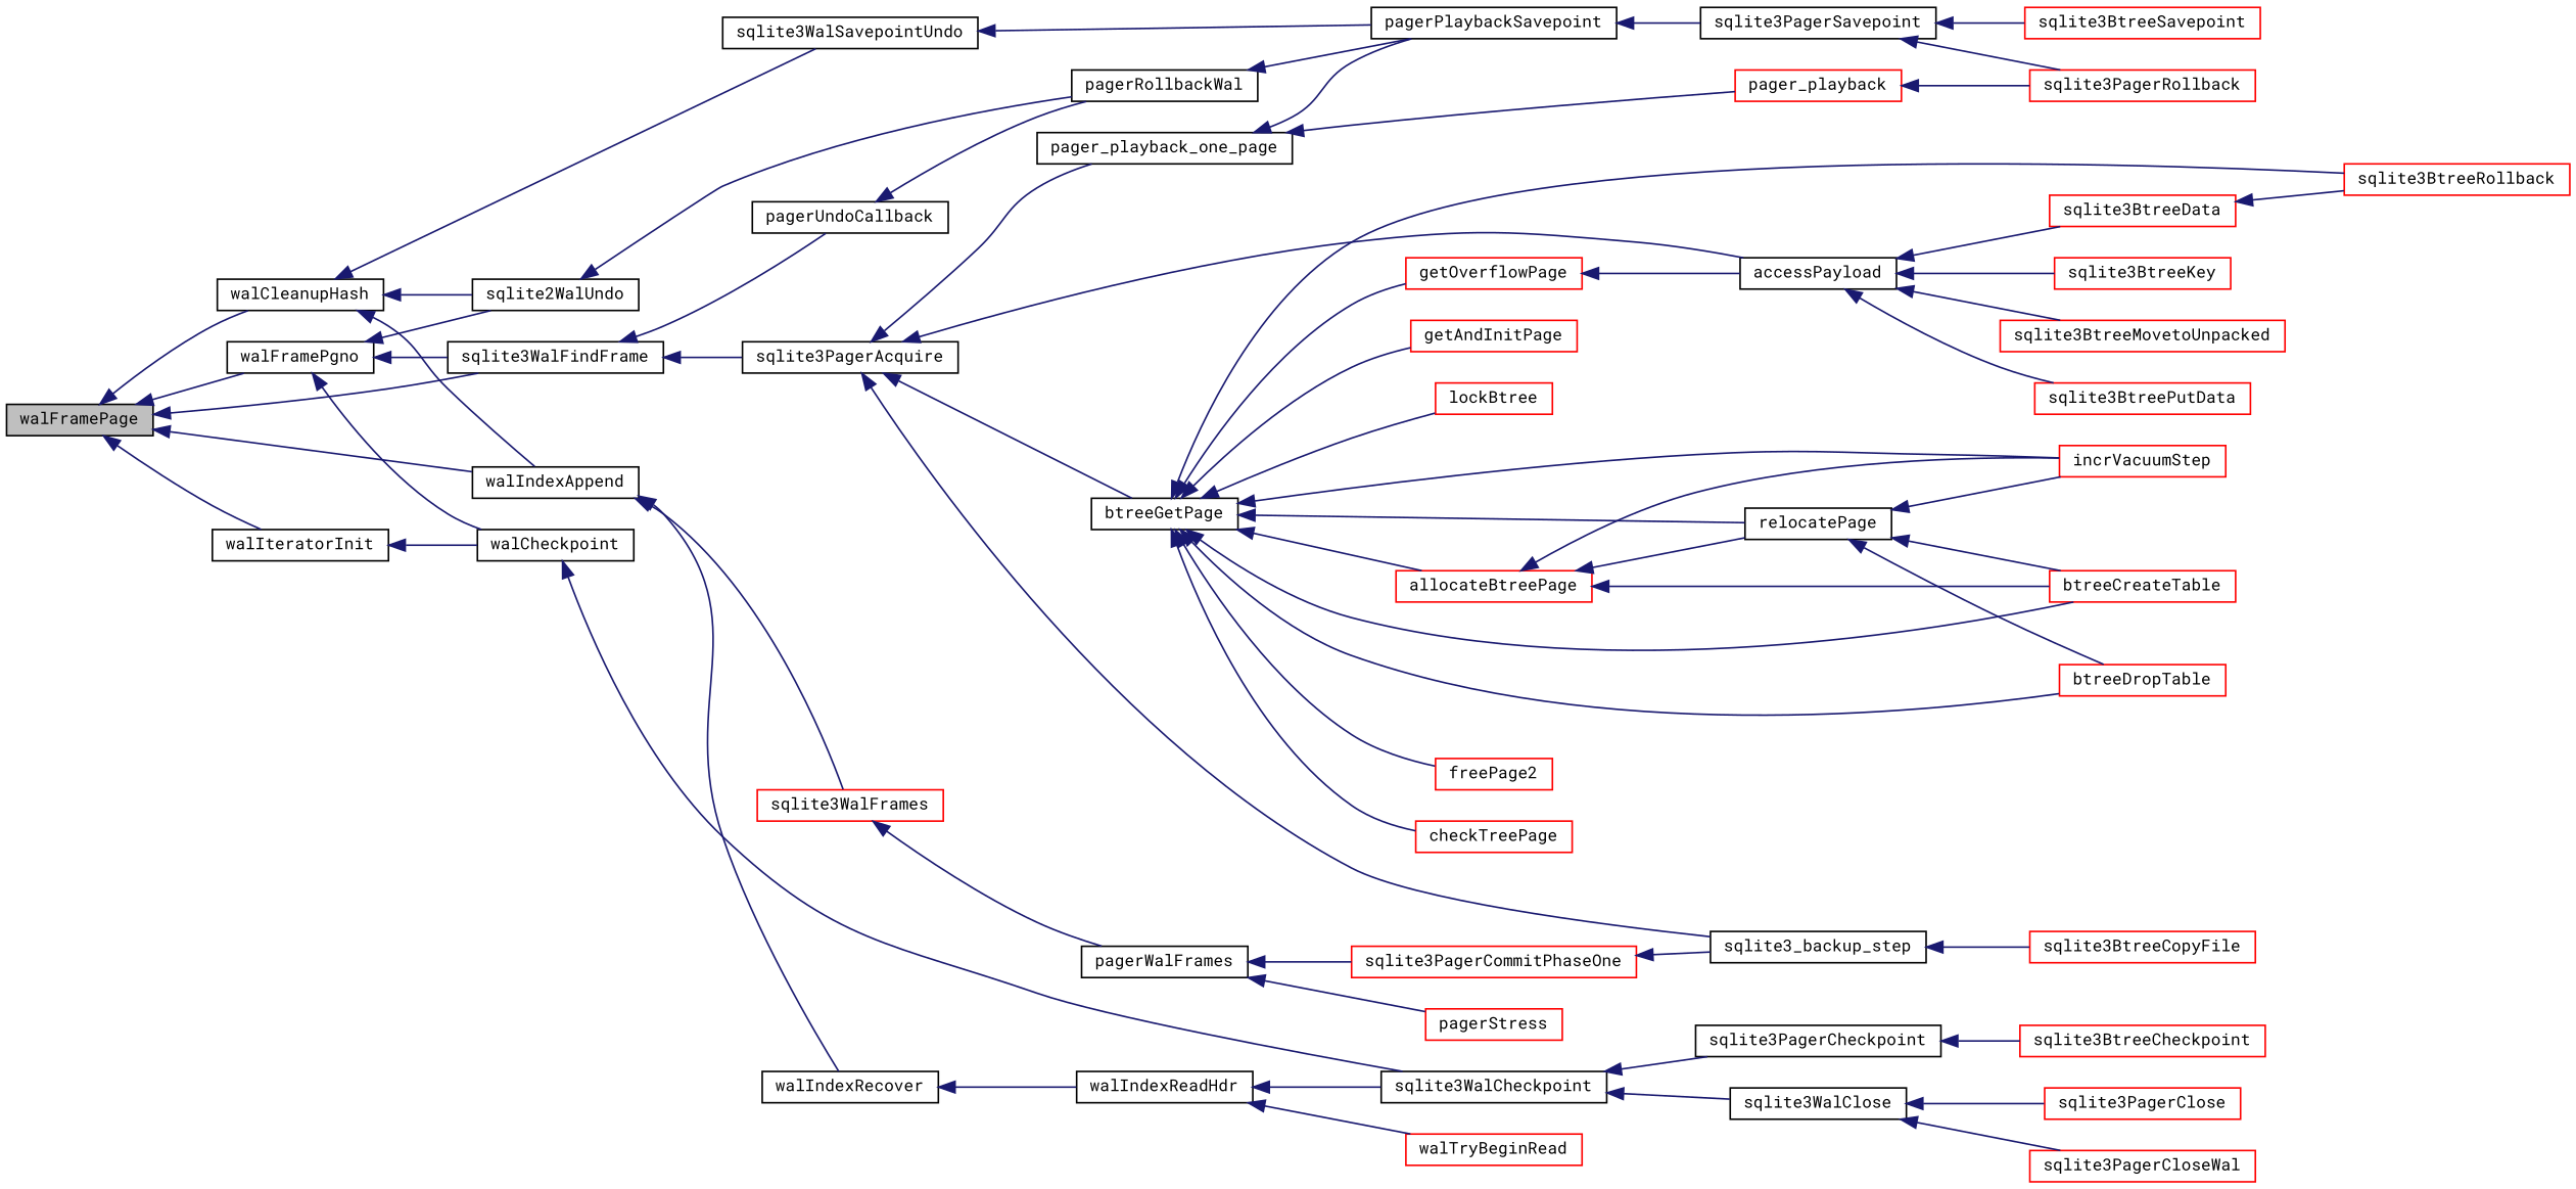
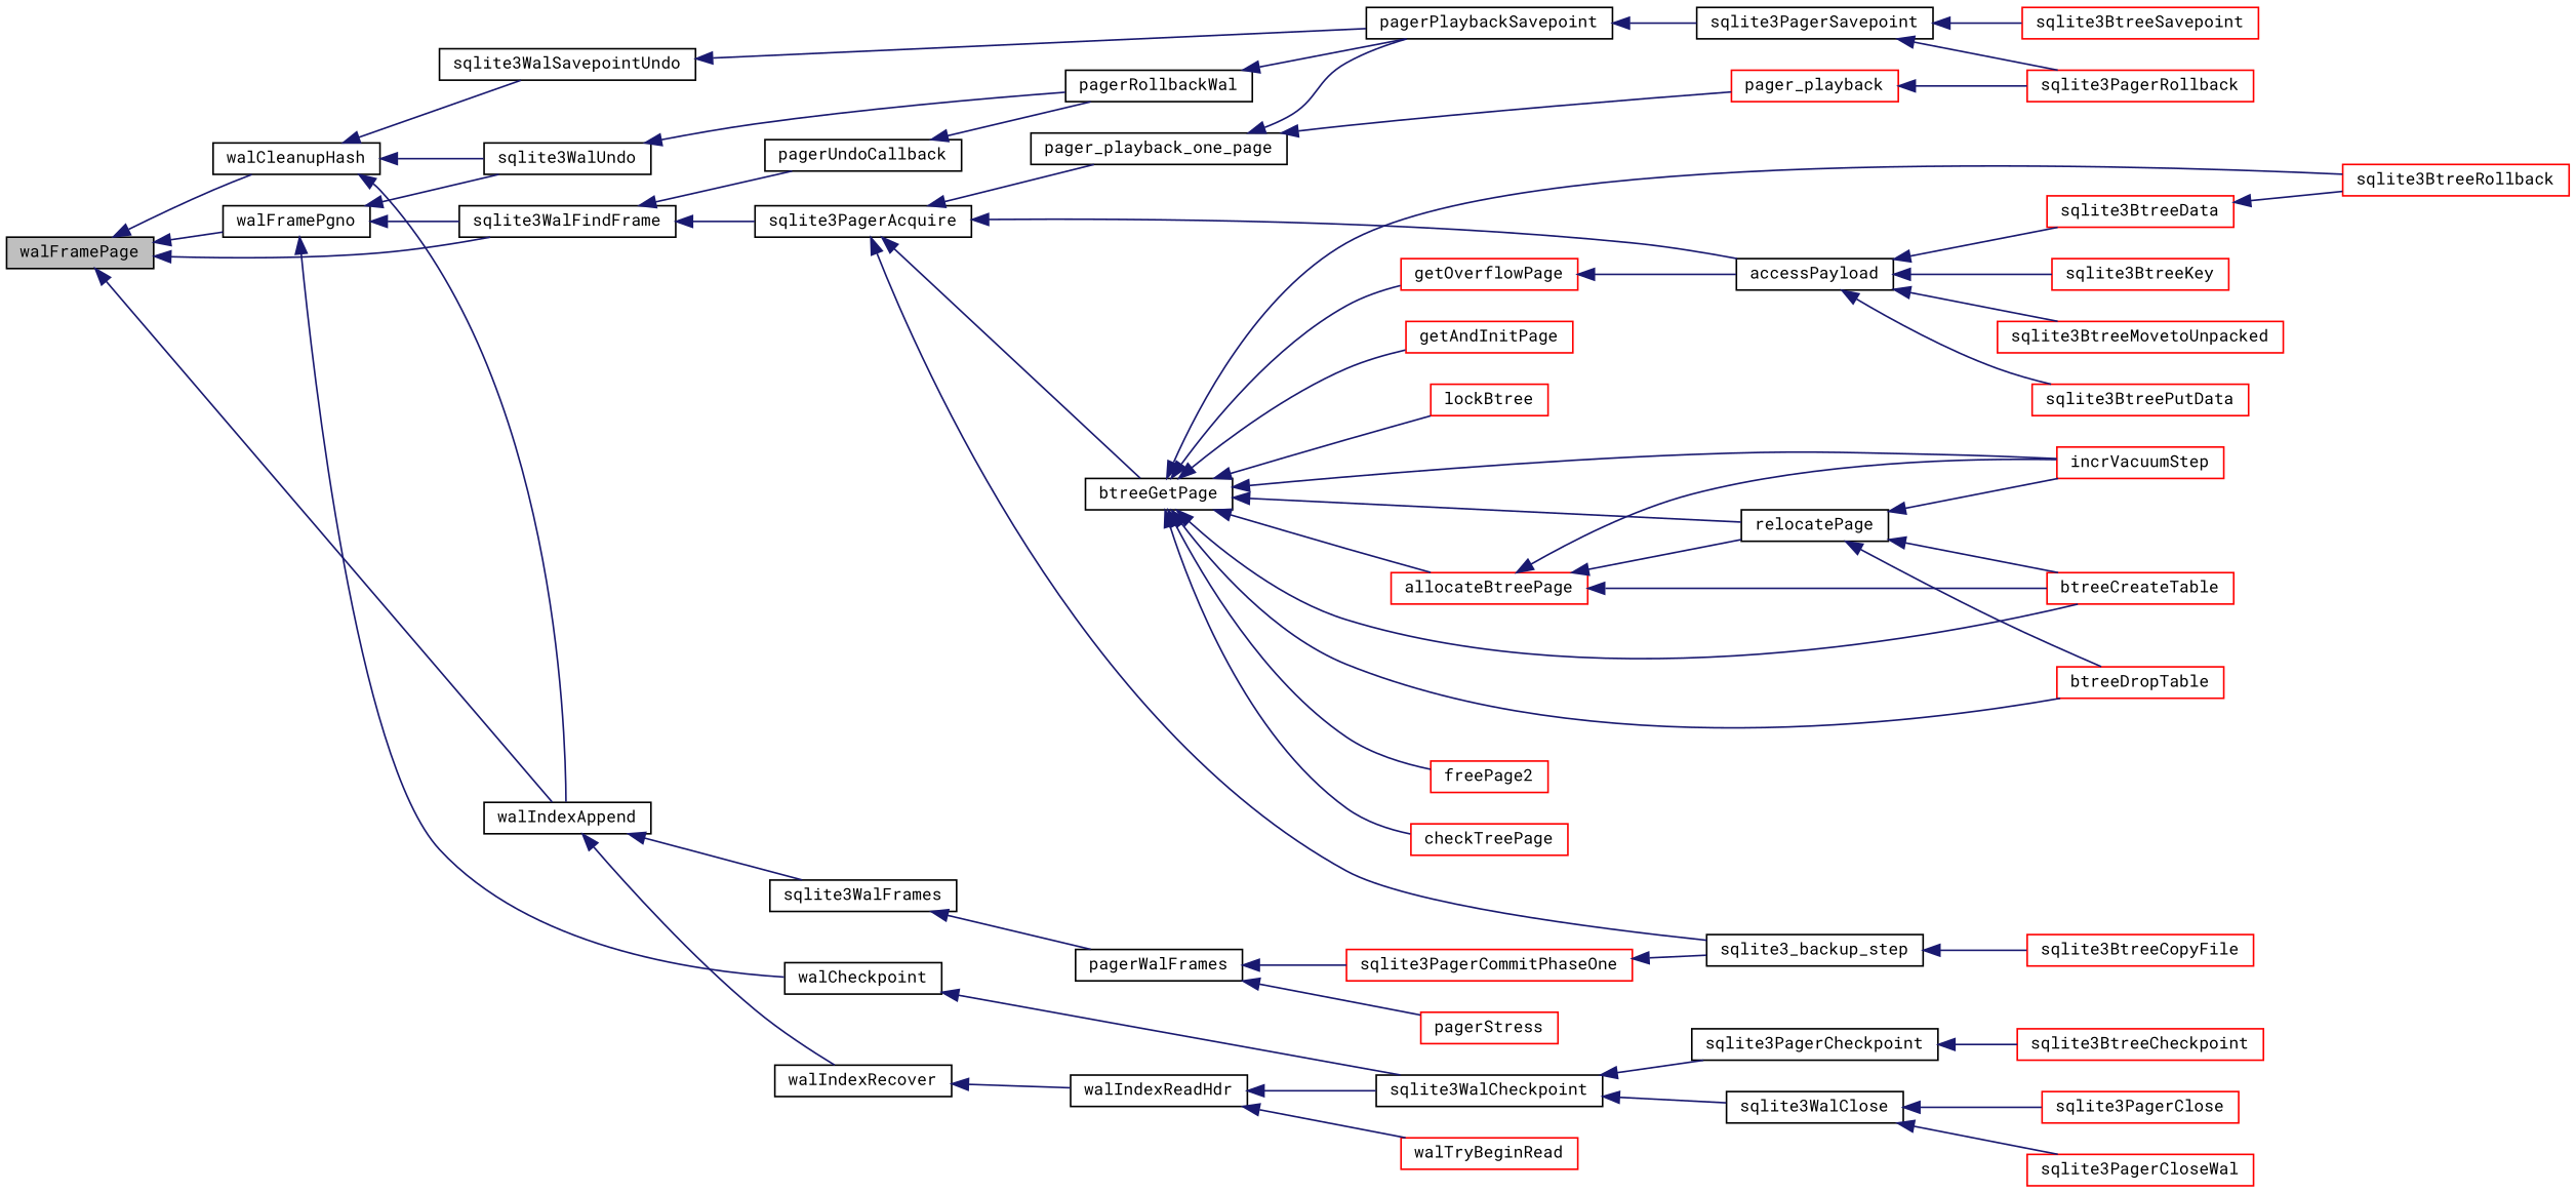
  digraph {
    fontname="Roboto Mono"
    rankdir=LR
    node [color=black fillcolor=white fontname="Roboto Mono" fontsize=10 shape=record style=filled]
    edge [color=midnightblue dir=back fontname="Roboto Mono" fontsize=10 labelfontname=FreeSans labelfontsize=10 style=solid]
    n1 [fillcolor=grey75 fontcolor=black height=0.2 label=walFramePage width=0.4]
    n2 [height=0.2 label=walFramePgno width=0.4]
    n3 [height=0.2 label=sqlite3WalFindFrame width=0.4]
    n4 [height=0.2 label=walCleanupHash width=0.4]
    n5 [height=0.2 label=walIndexAppend width=0.4]
-   n6 [height=0.2 label=walIteratorInit width=0.4]
    n7 [height=0.2 label=walCheckpoint width=0.4]
-   n8 [height=0.2 label=sqlite2WalUndo width=0.4]
+   n8 [height=0.2 label=sqlite3WalUndo width=0.4]
    n9 [height=0.2 label=pagerUndoCallback width=0.4]
    n10 [height=0.2 label=sqlite3PagerAcquire width=0.4]
    n11 [height=0.2 label=sqlite3WalSavepointUndo width=0.4]
    n12 [height=0.2 label=walIndexRecover width=0.4]
-   n13 [color=red height=0.2 label=sqlite3WalFrames width=0.4]
+   n13 [height=0.2 label=sqlite3WalFrames width=0.4]
    n14 [height=0.2 label=sqlite3WalCheckpoint width=0.4]
    n15 [height=0.2 label=pagerRollbackWal width=0.4]
    n16 [height=0.2 label=sqlite3PagerCheckpoint width=0.4]
    n17 [height=0.2 label=sqlite3WalClose width=0.4]
    n18 [color=red height=0.2 label=sqlite3BtreeCheckpoint width=0.4]
    n19 [color=red height=0.2 label=sqlite3PagerClose width=0.4]
    n20 [color=red height=0.2 label=sqlite3PagerCloseWal width=0.4]
    n21 [height=0.2 label=pager_playback_one_page width=0.4]
    n22 [height=0.2 label=btreeGetPage width=0.4]
    n23 [height=0.2 label=accessPayload width=0.4]
    n24 [height=0.2 label=sqlite3_backup_step width=0.4]
    n25 [height=0.2 label=pagerPlaybackSavepoint width=0.4]
    n26 [height=0.2 label=sqlite3PagerSavepoint width=0.4]
    n27 [color=red height=0.2 label=sqlite3PagerRollback width=0.4]
    n28 [color=red height=0.2 label=sqlite3BtreeSavepoint width=0.4]
    n29 [color=red height=0.2 label=sqlite3BtreeRollback width=0.4]
    n30 [color=red height=0.2 label=pager_playback width=0.4]
    n31 [color=red height=0.2 label=getAndInitPage width=0.4]
    n32 [color=red height=0.2 label=lockBtree width=0.4]
    n33 [height=0.2 label=relocatePage width=0.4]
    n34 [color=red height=0.2 label=incrVacuumStep width=0.4]
    n35 [color=red height=0.2 label=btreeCreateTable width=0.4]
    n36 [color=red height=0.2 label=btreeDropTable width=0.4]
    n37 [color=red height=0.2 label=getOverflowPage width=0.4]
    n38 [color=red height=0.2 label=allocateBtreePage width=0.4]
    n39 [color=red height=0.2 label=freePage2 width=0.4]
    n40 [color=red height=0.2 label=checkTreePage width=0.4]
    n41 [color=red height=0.2 label=sqlite3BtreeKey width=0.4]
    n42 [color=red height=0.2 label=sqlite3BtreeData width=0.4]
    n43 [color=red height=0.2 label=sqlite3BtreeMovetoUnpacked width=0.4]
    n44 [color=red height=0.2 label=sqlite3BtreePutData width=0.4]
    n45 [color=red height=0.2 label=sqlite3BtreeCopyFile width=0.4]
    n46 [height=0.2 label=walIndexReadHdr width=0.4]
    n47 [height=0.2 label=pagerWalFrames width=0.4]
    n48 [color=red height=0.2 label=walTryBeginRead width=0.4]
    n49 [color=red height=0.2 label=pagerStress width=0.4]
    n50 [color=red height=0.2 label=sqlite3PagerCommitPhaseOne width=0.4]
    n1 -> n2
    n1 -> n3
    n1 -> n4
    n1 -> n5
-   n1 -> n6
    n2 -> n3
    n2 -> n7
    n2 -> n8
    n3 -> n9
    n3 -> n10
    n4 -> n5
    n4 -> n8
    n4 -> n11
    n5 -> n12
    n5 -> n13
-   n6 -> n7
    n7 -> n14
    n8 -> n15
    n9 -> n15
    n10 -> n21
    n10 -> n22
    n10 -> n23
    n10 -> n24
    n11 -> n25
    n12 -> n46
    n13 -> n47
    n14 -> n16
    n14 -> n17
    n15 -> n25
    n16 -> n18
    n17 -> n19
    n17 -> n20
    n21 -> n25
    n21 -> n30
    n22 -> n29
    n22 -> n31
    n22 -> n32
    n22 -> n33
    n22 -> n34
    n22 -> n35
    n22 -> n36
    n22 -> n37
    n22 -> n38
    n22 -> n39
    n22 -> n40
    n23 -> n41
    n23 -> n42
    n23 -> n43
    n23 -> n44
    n24 -> n45
    n25 -> n26
    n26 -> n27
    n26 -> n28
    n30 -> n27
    n33 -> n34
    n33 -> n35
    n33 -> n36
    n37 -> n23
    n38 -> n33
    n38 -> n34
    n38 -> n35
    n42 -> n29
    n46 -> n14
    n46 -> n48
    n47 -> n49
    n47 -> n50
    n50 -> n24
  }
